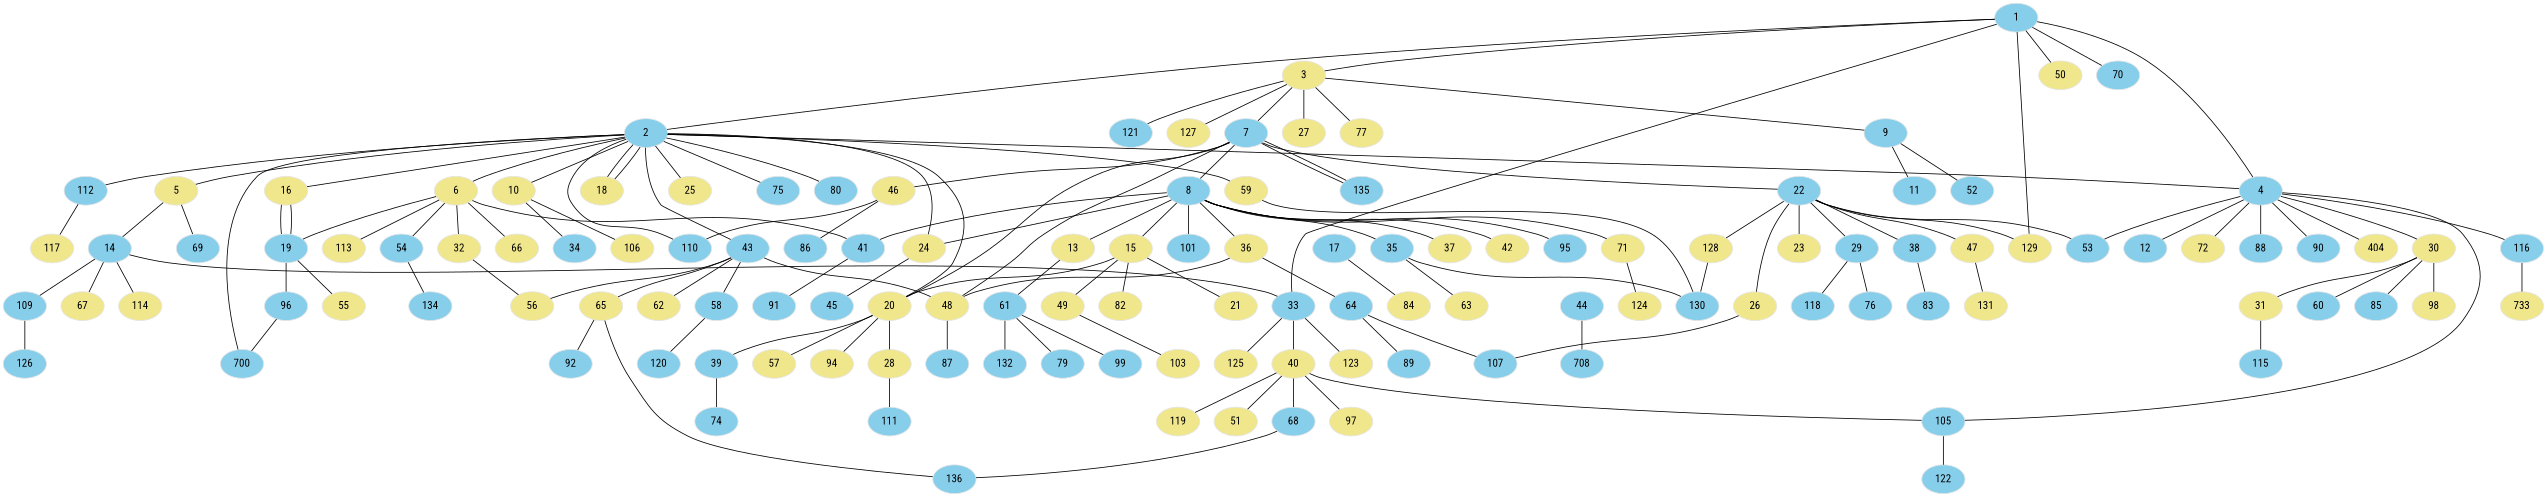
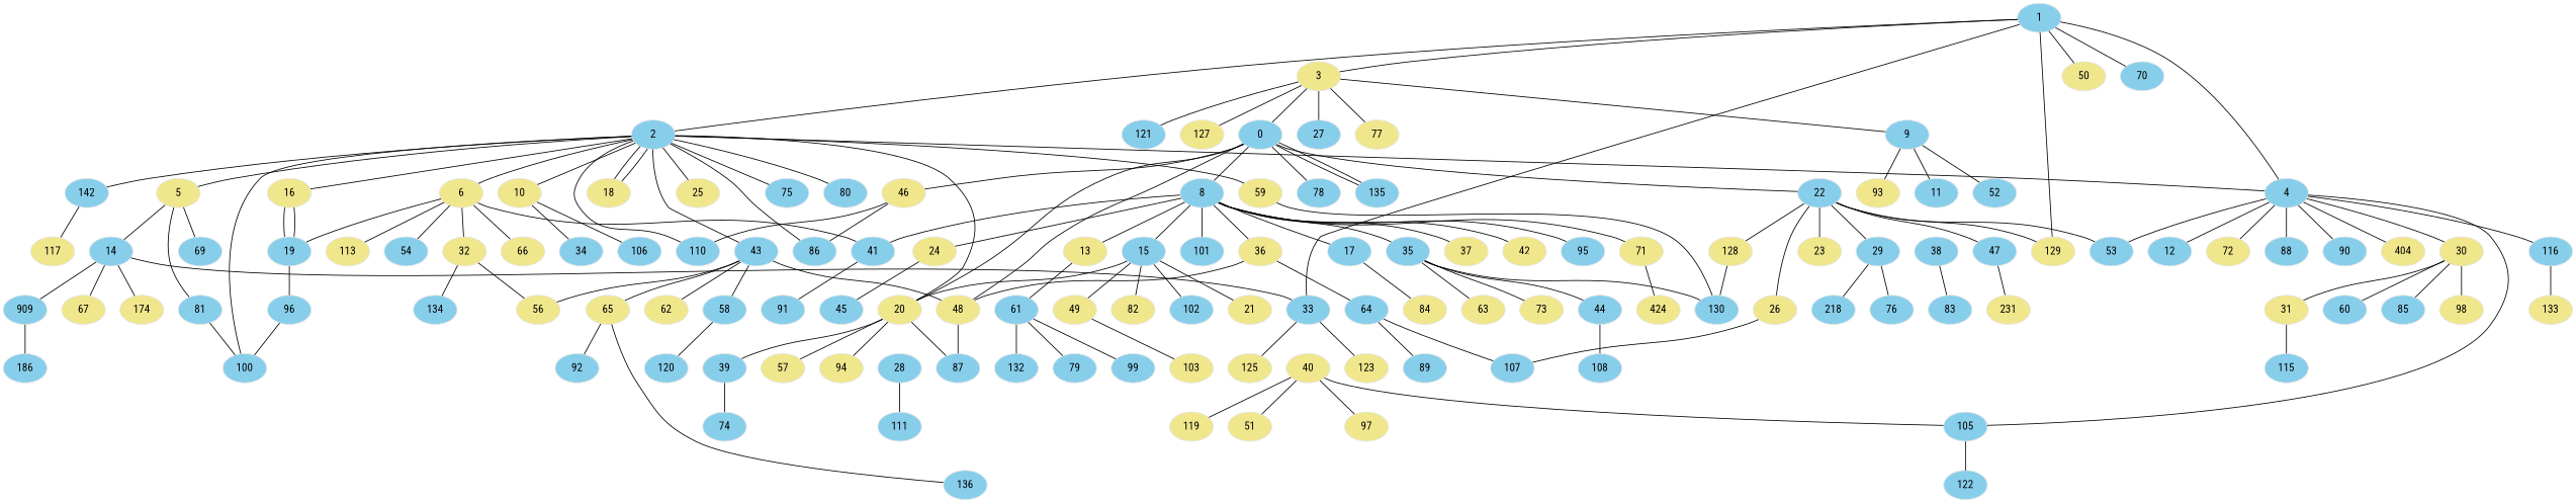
  graph {
    fontname="Roboto Condensed"
    node [color=gray90 fillcolor=skyblue fontname="Roboto Condensed" style=filled]
    edge [fontname="Roboto Condensed"]
    1
    2
    3 [fillcolor=khaki]
    4
    33
    50 [fillcolor=khaki]
    70
    129 [fillcolor=khaki]
    5 [fillcolor=khaki]
    6 [fillcolor=khaki]
    10 [fillcolor=khaki]
    16 [fillcolor=khaki]
    18 [fillcolor=khaki]
    20 [fillcolor=khaki]
    24 [fillcolor=khaki]
    25 [fillcolor=khaki]
    43
    59 [fillcolor=khaki]
    75
    80
-   100 [label=700]
+   100
    110
-   112
-   7
+   112 [label=142]
+   7 [label=0]
    9
-   27 [fillcolor=khaki]
+   27
    77 [fillcolor=khaki]
    121
    127 [fillcolor=khaki]
    12
    30 [fillcolor=khaki]
    53
    72 [fillcolor=khaki]
    88
    90
    n36 [fillcolor=khaki label=404]
    105
    116
    40 [fillcolor=khaki]
    123 [fillcolor=khaki]
    125 [fillcolor=khaki]
    14
    69
+   81
    19
    32 [fillcolor=khaki]
    41
    54
    66 [fillcolor=khaki]
    113 [fillcolor=khaki]
    34
-   106 [fillcolor=khaki]
-   28 [fillcolor=khaki]
+   106
+   28
    39
    57 [fillcolor=khaki]
    94 [fillcolor=khaki]
    45
    48 [fillcolor=khaki]
    56 [fillcolor=khaki]
    58
    62 [fillcolor=khaki]
    65 [fillcolor=khaki]
    130
    117 [fillcolor=khaki]
    8
    22
    46 [fillcolor=khaki]
+   78
    135
    11
    52
+   93 [fillcolor=khaki]
    31 [fillcolor=khaki]
    60
    85
    98 [fillcolor=khaki]
    122
-   133 [fillcolor=khaki label=733]
+   133 [fillcolor=khaki]
    67 [fillcolor=khaki]
-   109
-   114 [fillcolor=khaki]
-   55 [fillcolor=khaki]
+   109 [label=909]
+   114 [fillcolor=khaki label=174]
    96
    134
    91
    13 [fillcolor=khaki]
-   15 [fillcolor=khaki]
+   15
    17
    35
    36 [fillcolor=khaki]
    37 [fillcolor=khaki]
    42 [fillcolor=khaki]
    71 [fillcolor=khaki]
    95
    101
    23 [fillcolor=khaki]
    26 [fillcolor=khaki]
    29
    38
-   47 [fillcolor=khaki]
+   47
    128 [fillcolor=khaki]
    86
    87
    61
    21 [fillcolor=khaki]
    49 [fillcolor=khaki]
    82 [fillcolor=khaki]
+   102
    84 [fillcolor=khaki]
    44
    63 [fillcolor=khaki]
+   73 [fillcolor=khaki]
    64
-   124 [fillcolor=khaki]
+   124 [fillcolor=khaki label=424]
    79
    99
    132
-   126
+   126 [label=186]
    103 [fillcolor=khaki]
    111
    74
    107
    76
-   118
+   118 [label=218]
    83
-   131 [fillcolor=khaki]
+   131 [fillcolor=khaki label=231]
    115
    51 [fillcolor=khaki]
-   68
    97 [fillcolor=khaki]
    119 [fillcolor=khaki]
-   108 [label=708]
+   108
    89
    136
    120
    92
    1 -- 2
    1 -- 3
    1 -- 4
    1 -- 33
    1 -- 50
    1 -- 70
    1 -- 129
    2 -- 4
    2 -- 5
    2 -- 6
    2 -- 10
    2 -- 16
    2 -- 18
    2 -- 18
    2 -- 20
-   2 -- 24
+   2 -- 86
    2 -- 25
    2 -- 43
    2 -- 59
    2 -- 75
    2 -- 80
    2 -- 100
    2 -- 110
    2 -- 112
    3 -- 7
    3 -- 9
    3 -- 27
    3 -- 77
    3 -- 121
    3 -- 127
    4 -- 12
    4 -- 30
    4 -- 53
    4 -- 72
    4 -- 88
    4 -- 90
    4 -- n36
    4 -- 105
    4 -- 116
-   33 -- 40
    33 -- 123
    33 -- 125
    5 -- 14
    5 -- 69
+   5 -- 81
    6 -- 19
    6 -- 32
    6 -- 41
    6 -- 54
    6 -- 66
    6 -- 113
    10 -- 34
    10 -- 106
    16 -- 19
    16 -- 19
-   20 -- 28
+   20 -- 87
    20 -- 39
    20 -- 57
    20 -- 94
    24 -- 45
    43 -- 48
    43 -- 56
    43 -- 58
    43 -- 62
    43 -- 65
    59 -- 130
    112 -- 117
    7 -- 20
    7 -- 48
    7 -- 8
    7 -- 22
    7 -- 46
+   7 -- 78
    7 -- 135
    7 -- 135
    9 -- 11
    9 -- 52
+   9 -- 93
    30 -- 31
    30 -- 60
    30 -- 85
    30 -- 98
    105 -- 122
    116 -- 133
    40 -- 105
    40 -- 51
-   40 -- 68
    40 -- 97
    40 -- 119
    14 -- 33
    14 -- 67
    14 -- 109
    14 -- 114
-   19 -- 55
+   81 -- 100
    19 -- 96
    32 -- 56
-   54 -- 134
+   32 -- 134
    41 -- 91
    28 -- 111
    39 -- 74
    48 -- 87
    58 -- 120
    65 -- 136
    65 -- 92
    8 -- 24
    8 -- 41
    8 -- 13
    8 -- 15
+   8 -- 17
    8 -- 35
    8 -- 36
    8 -- 37
    8 -- 42
    8 -- 71
    8 -- 95
    8 -- 101
    22 -- 129
    22 -- 53
    22 -- 23
    22 -- 26
    22 -- 29
-   22 -- 38
    22 -- 47
    22 -- 128
    46 -- 110
    46 -- 86
    31 -- 115
    109 -- 126
    96 -- 100
    13 -- 61
    15 -- 20
    15 -- 21
    15 -- 49
    15 -- 82
+   15 -- 102
    17 -- 84
    35 -- 130
+   35 -- 44
    35 -- 63
+   35 -- 73
    36 -- 48
    36 -- 64
    71 -- 124
    26 -- 107
    29 -- 76
    29 -- 118
    38 -- 83
    47 -- 131
    128 -- 130
    61 -- 79
    61 -- 99
    61 -- 132
    49 -- 103
    44 -- 108
    64 -- 107
    64 -- 89
-   68 -- 136
  }
